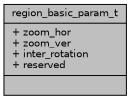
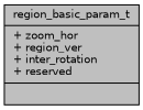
  digraph {
-   n1 [color=black fillcolor=grey75 fontcolor=black fontname=Helvetica fontsize=10 height=0.2 label="{region_basic_param_t\n|+ zoom_hor\l+ zoom_ver\l+ inter_rotation\l+ reserved\l|}" shape=record style=filled width=0.4]
+   n1 [color=black fillcolor=grey75 fontcolor=black fontname=Helvetica fontsize=10 height=0.2 label="{region_basic_param_t\n|+ zoom_hor\l+ region_ver\l+ inter_rotation\l+ reserved\l|}" shape=record style=filled width=0.4]
  }
